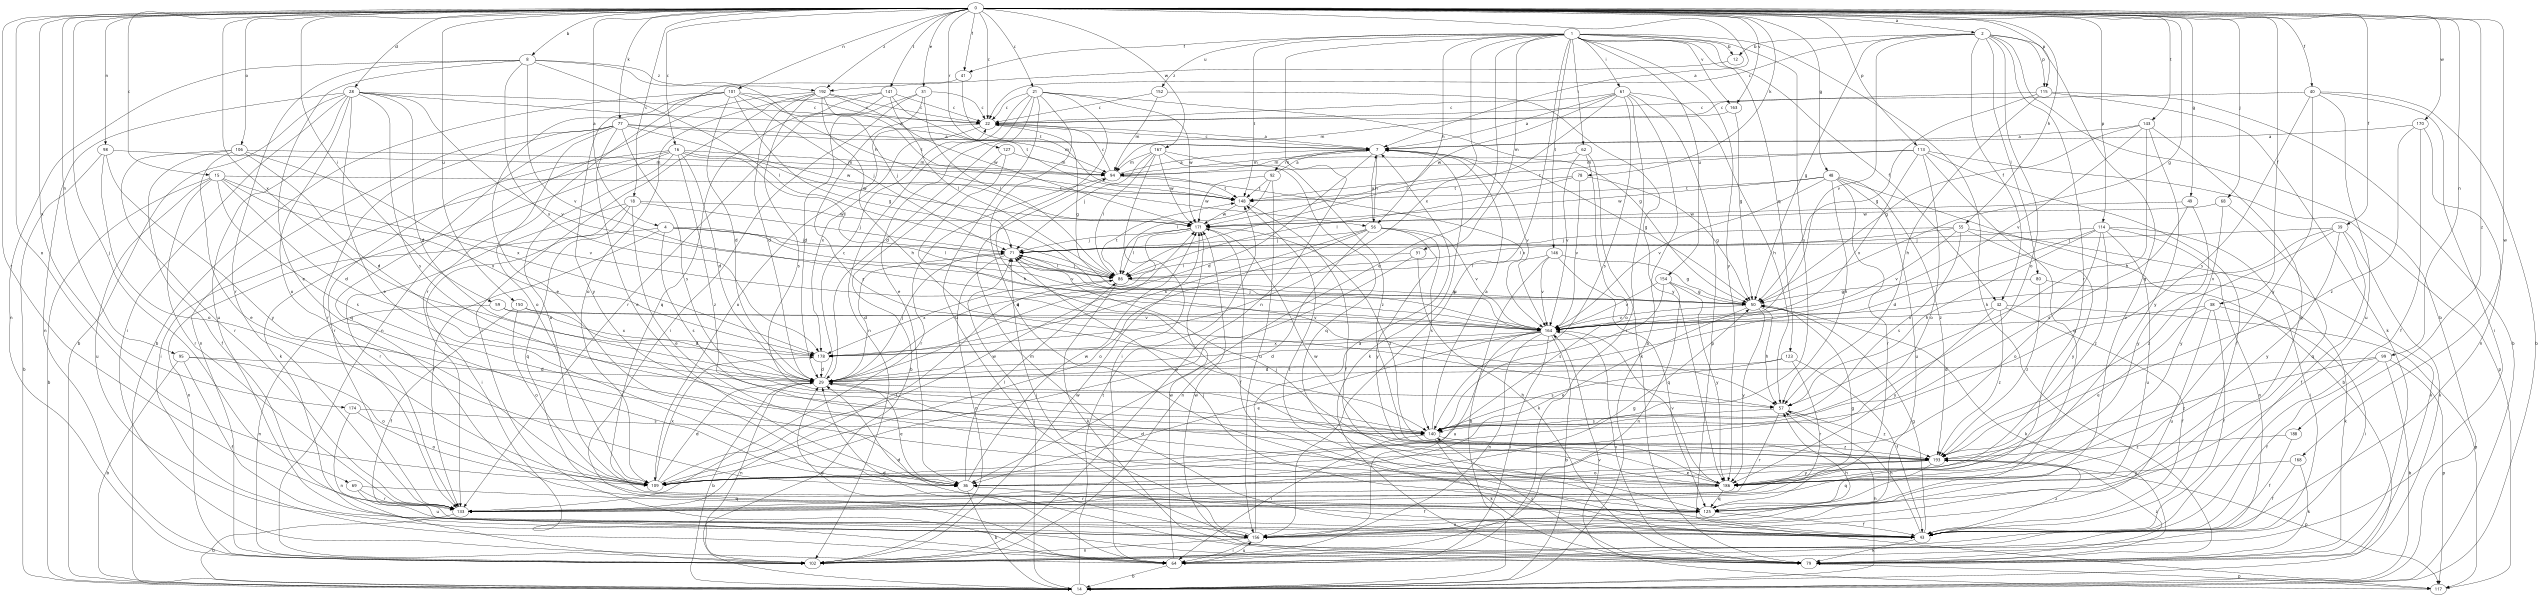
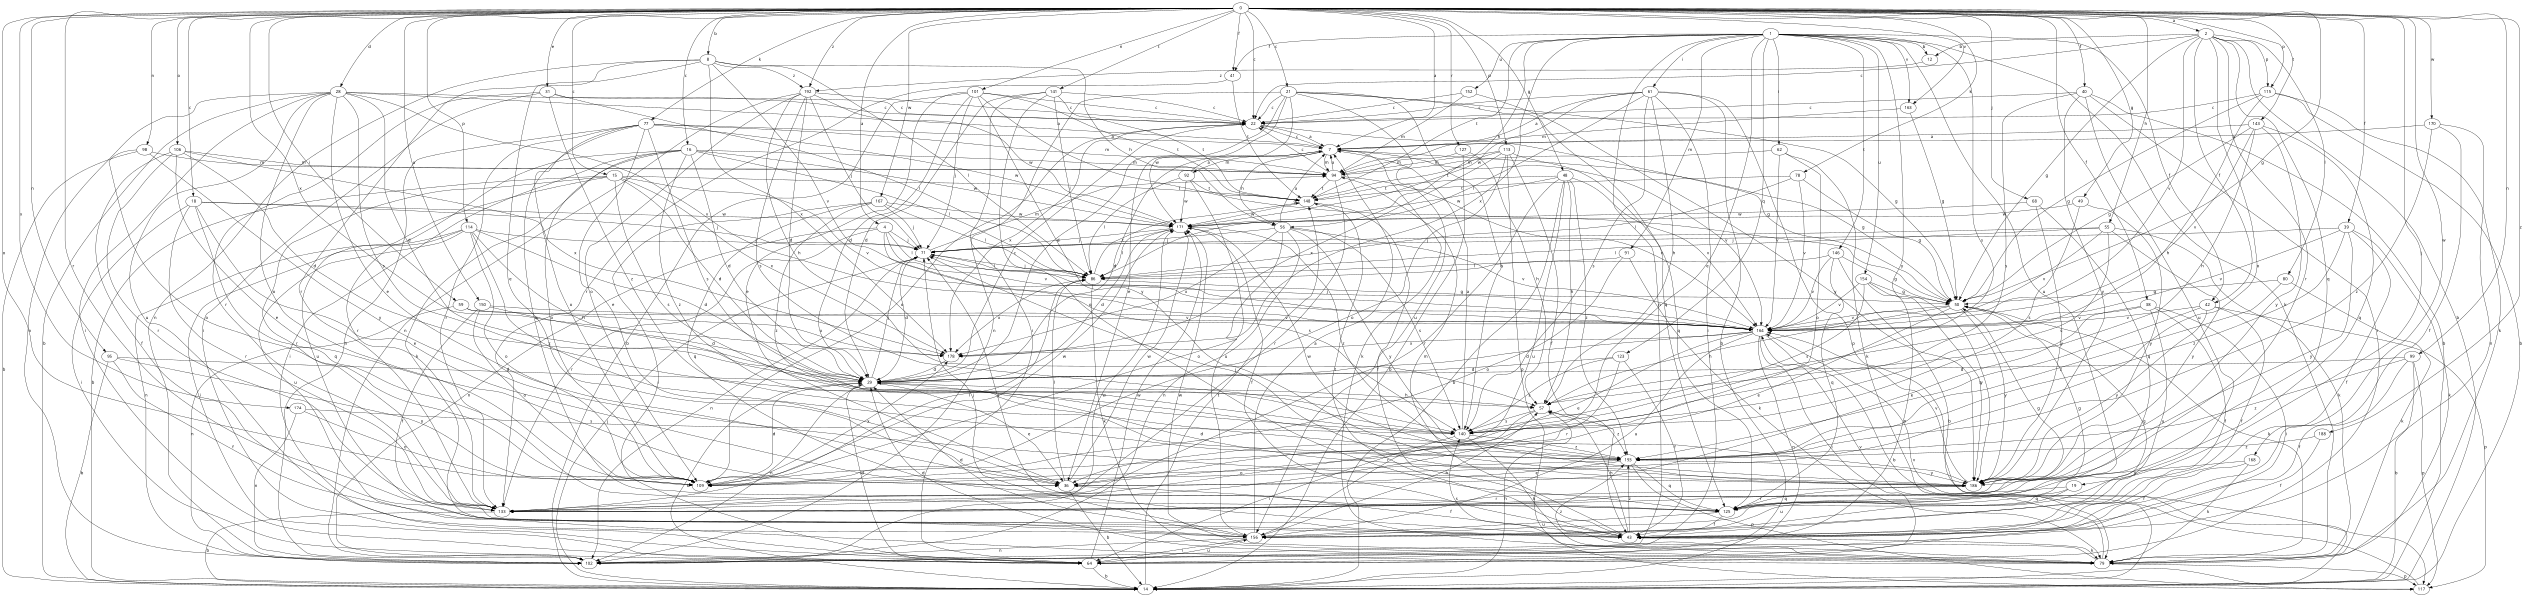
  strict digraph {
    fontname="Noto Sans"
    node [fontname="Noto Sans"]
    edge [fontname="Noto Sans"]
    0
    2
    4
    7
    8
    15
    16
    18
    21
    22
    28
    31
    38
    39
    40
    41
    48
    49
    50
    55
    59
    68
-   69
+   69 [label=19]
    77
    78
    95
    98
    99
    101
    106
    109
    113
    114
    115
    127
    133
    141
    143
    150
    163
    167
    168
    170
    174
    178
    188
    192
    12
    42
    14
    80
    125
    164
    102
    140
    71
    86
    56
    79
    29
    92
    94
    36
    148
    156
    64
    171
    193
    43
    186
    57
    117
    1
    61
    62
    91
    123
    146
    152
    154
    0 -> 2 [label=a]
    0 -> 4 [label=a]
    0 -> 7 [label=a]
    0 -> 8 [label=b]
    0 -> 15 [label=c]
    0 -> 16 [label=c]
    0 -> 18 [label=c]
    0 -> 21 [label=c]
    0 -> 22 [label=c]
    0 -> 28 [label=d]
    0 -> 31 [label=e]
    0 -> 38 [label=f]
    0 -> 39 [label=f]
    0 -> 40 [label=f]
    0 -> 41 [label=f]
    0 -> 48 [label=g]
    0 -> 49 [label=g]
    0 -> 50 [label=g]
    0 -> 55 [label=h]
    0 -> 59 [label=i]
    0 -> 68 [label=j]
    0 -> 69 [label=j]
    0 -> 77 [label=k]
    0 -> 78 [label=k]
    0 -> 95 [label=n]
    0 -> 98 [label=n]
    0 -> 99 [label=n]
    0 -> 101 [label=n]
    0 -> 106 [label=o]
    0 -> 109 [label=o]
    0 -> 113 [label=p]
    0 -> 114 [label=p]
    0 -> 115 [label=p]
    0 -> 127 [label=r]
    0 -> 133 [label=r]
    0 -> 141 [label=t]
    0 -> 143 [label=t]
    0 -> 150 [label=u]
    0 -> 163 [label=v]
    0 -> 167 [label=w]
    0 -> 168 [label=w]
    0 -> 170 [label=w]
    0 -> 174 [label=x]
    0 -> 178 [label=x]
    0 -> 188 [label=z]
    0 -> 192 [label=z]
    2 -> 22 [label=c]
    2 -> 50 [label=g]
    2 -> 109 [label=o]
    2 -> 115 [label=p]
    2 -> 133 [label=r]
    2 -> 12 [label=b]
    2 -> 42 [label=f]
    2 -> 14 [label=b]
    2 -> 80 [label=l]
    2 -> 125 [label=q]
    2 -> 164 [label=v]
    4 -> 133 [label=r]
    4 -> 164 [label=v]
    4 -> 102 [label=n]
    4 -> 140 [label=s]
    4 -> 71 [label=j]
    4 -> 86 [label=l]
    7 -> 22 [label=c]
    7 -> 50 [label=g]
    7 -> 164 [label=v]
    7 -> 56 [label=h]
    7 -> 79 [label=k]
    7 -> 29 [label=d]
    7 -> 92 [label=m]
    7 -> 94 [label=m]
    8 -> 133 [label=r]
    8 -> 178 [label=x]
    8 -> 192 [label=z]
    8 -> 164 [label=v]
    8 -> 102 [label=n]
    8 -> 86 [label=l]
    8 -> 56 [label=h]
    8 -> 36 [label=e]
    15 -> 133 [label=r]
    15 -> 178 [label=x]
    15 -> 14 [label=b]
    15 -> 164 [label=v]
    15 -> 140 [label=s]
    15 -> 29 [label=d]
    15 -> 148 [label=t]
    15 -> 156 [label=u]
    16 -> 109 [label=o]
    16 -> 133 [label=r]
    16 -> 86 [label=l]
    16 -> 79 [label=k]
    16 -> 29 [label=d]
    16 -> 94 [label=m]
    16 -> 64 [label=i]
    16 -> 171 [label=w]
    16 -> 193 [label=z]
    18 -> 133 [label=r]
    18 -> 125 [label=q]
    18 -> 71 [label=j]
    18 -> 36 [label=e]
    18 -> 64 [label=i]
    18 -> 171 [label=w]
    21 -> 22 [label=c]
    21 -> 50 [label=g]
    21 -> 125 [label=q]
    21 -> 102 [label=n]
    21 -> 140 [label=s]
    21 -> 29 [label=d]
    21 -> 36 [label=e]
    21 -> 156 [label=u]
    21 -> 171 [label=w]
    22 -> 7 [label=a]
    22 -> 50 [label=g]
    22 -> 109 [label=o]
    22 -> 178 [label=x]
    28 -> 7 [label=a]
    28 -> 22 [label=c]
    28 -> 109 [label=o]
    28 -> 14 [label=b]
    28 -> 164 [label=v]
    28 -> 102 [label=n]
    28 -> 140 [label=s]
    28 -> 29 [label=d]
    28 -> 36 [label=e]
    28 -> 156 [label=u]
    28 -> 64 [label=i]
    31 -> 22 [label=c]
    31 -> 133 [label=r]
    31 -> 86 [label=l]
    31 -> 64 [label=i]
    31 -> 193 [label=z]
    38 -> 164 [label=v]
    38 -> 36 [label=e]
    38 -> 156 [label=u]
    38 -> 64 [label=i]
    38 -> 43 [label=f]
    39 -> 164 [label=v]
    39 -> 71 [label=j]
    39 -> 79 [label=k]
    39 -> 193 [label=z]
    39 -> 43 [label=f]
    39 -> 186 [label=y]
    40 -> 22 [label=c]
    40 -> 14 [label=b]
    40 -> 140 [label=s]
    40 -> 156 [label=u]
    40 -> 64 [label=i]
    40 -> 186 [label=y]
    41 -> 133 [label=r]
    41 -> 148 [label=t]
    48 -> 133 [label=r]
    48 -> 14 [label=b]
    48 -> 164 [label=v]
    48 -> 148 [label=t]
    48 -> 156 [label=u]
    48 -> 171 [label=w]
    48 -> 193 [label=z]
    48 -> 57 [label=h]
    49 -> 140 [label=s]
    49 -> 171 [label=w]
    49 -> 186 [label=y]
    50 -> 164 [label=v]
    50 -> 79 [label=k]
    50 -> 36 [label=e]
    50 -> 186 [label=y]
    50 -> 57 [label=h]
    55 -> 164 [label=v]
    55 -> 140 [label=s]
    55 -> 71 [label=j]
    55 -> 86 [label=l]
    55 -> 79 [label=k]
    55 -> 186 [label=y]
    59 -> 178 [label=x]
    59 -> 164 [label=v]
    59 -> 102 [label=n]
    68 -> 125 [label=q]
    68 -> 171 [label=w]
    68 -> 186 [label=y]
    69 -> 133 [label=r]
    69 -> 125 [label=q]
    69 -> 156 [label=u]
    77 -> 7 [label=a]
    77 -> 109 [label=o]
    77 -> 133 [label=r]
    77 -> 125 [label=q]
    77 -> 102 [label=n]
    77 -> 140 [label=s]
    77 -> 94 [label=m]
    77 -> 36 [label=e]
    77 -> 171 [label=w]
    78 -> 50 [label=g]
    78 -> 164 [label=v]
    78 -> 86 [label=l]
    78 -> 148 [label=t]
    95 -> 109 [label=o]
    95 -> 14 [label=b]
    95 -> 29 [label=d]
    95 -> 43 [label=f]
    98 -> 109 [label=o]
    98 -> 14 [label=b]
    98 -> 94 [label=m]
    98 -> 186 [label=y]
    99 -> 14 [label=b]
    99 -> 29 [label=d]
    99 -> 193 [label=z]
    99 -> 43 [label=f]
    99 -> 117 [label=p]
    101 -> 22 [label=c]
    101 -> 50 [label=g]
    101 -> 14 [label=b]
    101 -> 71 [label=j]
    101 -> 29 [label=d]
    101 -> 36 [label=e]
    101 -> 148 [label=t]
    101 -> 186 [label=y]
    106 -> 133 [label=r]
    106 -> 178 [label=x]
    106 -> 29 [label=d]
    106 -> 94 [label=m]
    106 -> 36 [label=e]
    106 -> 43 [label=f]
    109 -> 178 [label=x]
    109 -> 29 [label=d]
    109 -> 171 [label=w]
    113 -> 109 [label=o]
    113 -> 178 [label=x]
    113 -> 125 [label=q]
    113 -> 94 [label=m]
    113 -> 148 [label=t]
    113 -> 43 [label=f]
    113 -> 117 [label=p]
    114 -> 109 [label=o]
    114 -> 102 [label=n]
    114 -> 71 [label=j]
    114 -> 29 [label=d]
    114 -> 156 [label=u]
    114 -> 64 [label=i]
    114 -> 193 [label=z]
    114 -> 57 [label=h]
    115 -> 22 [label=c]
    115 -> 50 [label=g]
    115 -> 14 [label=b]
    115 -> 79 [label=k]
    115 -> 57 [label=h]
    127 -> 14 [label=b]
    127 -> 94 [label=m]
    127 -> 57 [label=h]
    133 -> 50 [label=g]
    133 -> 14 [label=b]
    133 -> 86 [label=l]
    141 -> 22 [label=c]
    141 -> 125 [label=q]
    141 -> 86 [label=l]
    141 -> 29 [label=d]
    141 -> 148 [label=t]
    141 -> 64 [label=i]
    143 -> 7 [label=a]
    143 -> 50 [label=g]
    143 -> 125 [label=q]
    143 -> 164 [label=v]
    143 -> 186 [label=y]
    143 -> 57 [label=h]
    150 -> 109 [label=o]
    150 -> 164 [label=v]
    150 -> 29 [label=d]
    150 -> 43 [label=f]
    163 -> 50 [label=g]
    163 -> 94 [label=m]
    167 -> 125 [label=q]
    167 -> 71 [label=j]
    167 -> 86 [label=l]
    167 -> 64 [label=i]
    167 -> 171 [label=w]
    167 -> 193 [label=z]
    168 -> 79 [label=k]
    168 -> 43 [label=f]
    168 -> 186 [label=y]
    170 -> 7 [label=a]
    170 -> 102 [label=n]
    170 -> 193 [label=z]
    170 -> 43 [label=f]
    174 -> 109 [label=o]
    174 -> 102 [label=n]
    174 -> 140 [label=s]
    178 -> 29 [label=d]
    188 -> 193 [label=z]
    188 -> 43 [label=f]
    192 -> 22 [label=c]
    192 -> 109 [label=o]
    192 -> 102 [label=n]
    192 -> 140 [label=s]
    192 -> 71 [label=j]
    192 -> 29 [label=d]
    192 -> 171 [label=w]
    192 -> 57 [label=h]
    12 -> 192 [label=z]
    42 -> 164 [label=v]
    42 -> 193 [label=z]
    42 -> 43 [label=f]
    42 -> 186 [label=y]
    42 -> 117 [label=p]
    14 -> 71 [label=j]
    14 -> 148 [label=t]
    14 -> 57 [label=h]
    80 -> 50 [label=g]
    80 -> 79 [label=k]
    80 -> 193 [label=z]
    125 -> 50 [label=g]
    125 -> 156 [label=u]
    125 -> 43 [label=f]
    164 -> 178 [label=x]
    164 -> 14 [label=b]
    164 -> 102 [label=n]
    164 -> 71 [label=j]
    164 -> 29 [label=d]
    164 -> 36 [label=e]
    164 -> 156 [label=u]
    164 -> 64 [label=i]
    102 -> 171 [label=w]
    140 -> 7 [label=a]
    140 -> 79 [label=k]
    140 -> 64 [label=i]
    140 -> 193 [label=z]
    71 -> 102 [label=n]
    71 -> 86 [label=l]
    71 -> 29 [label=d]
-   167 -> 94 [label=m]
+   71 -> 94 [label=m]
    86 -> 50 [label=g]
    86 -> 178 [label=x]
    86 -> 71 [label=j]
    86 -> 79 [label=k]
    86 -> 148 [label=t]
    56 -> 7 [label=a]
    56 -> 109 [label=o]
    56 -> 178 [label=x]
    56 -> 164 [label=v]
    56 -> 102 [label=n]
    56 -> 140 [label=s]
    56 -> 71 [label=j]
    56 -> 186 [label=y]
    79 -> 164 [label=v]
    79 -> 140 [label=s]
    79 -> 29 [label=d]
    79 -> 171 [label=w]
    79 -> 193 [label=z]
    79 -> 117 [label=p]
    29 -> 22 [label=c]
    29 -> 14 [label=b]
    29 -> 102 [label=n]
    29 -> 71 [label=j]
    29 -> 36 [label=e]
    29 -> 57 [label=h]
    92 -> 7 [label=a]
    92 -> 86 [label=l]
    92 -> 148 [label=t]
    92 -> 156 [label=u]
    92 -> 171 [label=w]
    94 -> 7 [label=a]
    94 -> 22 [label=c]
    94 -> 133 [label=r]
    94 -> 164 [label=v]
    94 -> 148 [label=t]
    36 -> 14 [label=b]
    36 -> 86 [label=l]
    36 -> 171 [label=w]
    36 -> 43 [label=f]
    148 -> 171 [label=w]
    148 -> 43 [label=f]
    156 -> 7 [label=a]
    156 -> 102 [label=n]
    156 -> 71 [label=j]
    156 -> 29 [label=d]
    156 -> 64 [label=i]
    156 -> 57 [label=h]
    64 -> 14 [label=b]
    64 -> 29 [label=d]
    64 -> 156 [label=u]
    64 -> 171 [label=w]
    171 -> 71 [label=j]
    171 -> 86 [label=l]
    171 -> 29 [label=d]
    171 -> 193 [label=z]
    171 -> 43 [label=f]
    193 -> 109 [label=o]
    193 -> 125 [label=q]
    193 -> 36 [label=e]
    193 -> 186 [label=y]
    193 -> 117 [label=p]
    43 -> 50 [label=g]
    43 -> 71 [label=j]
    43 -> 79 [label=k]
    43 -> 94 [label=m]
    43 -> 148 [label=t]
    43 -> 193 [label=z]
    43 -> 57 [label=h]
    186 -> 133 [label=r]
    186 -> 125 [label=q]
    186 -> 164 [label=v]
    186 -> 71 [label=j]
    186 -> 29 [label=d]
    186 -> 171 [label=w]
    57 -> 133 [label=r]
    57 -> 140 [label=s]
    57 -> 193 [label=z]
    117 -> 164 [label=v]
    1 -> 41 [label=f]
    1 -> 163 [label=v]
    1 -> 178 [label=x]
    1 -> 12 [label=b]
    1 -> 42 [label=f]
    1 -> 102 [label=n]
    1 -> 140 [label=s]
    1 -> 56 [label=h]
    1 -> 79 [label=k]
    1 -> 36 [label=e]
    1 -> 148 [label=t]
    1 -> 156 [label=u]
    1 -> 186 [label=y]
    1 -> 61 [label=i]
    1 -> 62 [label=i]
    1 -> 91 [label=m]
    1 -> 123 [label=q]
    1 -> 146 [label=t]
    1 -> 152 [label=u]
    1 -> 154 [label=u]
    61 -> 7 [label=a]
    61 -> 22 [label=c]
    61 -> 14 [label=b]
    61 -> 140 [label=s]
    61 -> 86 [label=l]
    61 -> 64 [label=i]
    61 -> 171 [label=w]
    61 -> 57 [label=h]
    61 -> 117 [label=p]
    62 -> 109 [label=o]
    62 -> 164 [label=v]
    62 -> 79 [label=k]
    62 -> 94 [label=m]
    91 -> 109 [label=o]
    91 -> 86 [label=l]
    91 -> 79 [label=k]
    123 -> 133 [label=r]
    123 -> 140 [label=s]
    123 -> 29 [label=d]
    123 -> 43 [label=f]
    146 -> 50 [label=g]
    146 -> 14 [label=b]
    146 -> 125 [label=q]
    146 -> 164 [label=v]
    146 -> 86 [label=l]
    152 -> 22 [label=c]
    152 -> 94 [label=m]
    152 -> 186 [label=y]
    154 -> 50 [label=g]
    154 -> 164 [label=v]
    154 -> 102 [label=n]
    154 -> 140 [label=s]
    154 -> 186 [label=y]
  }
